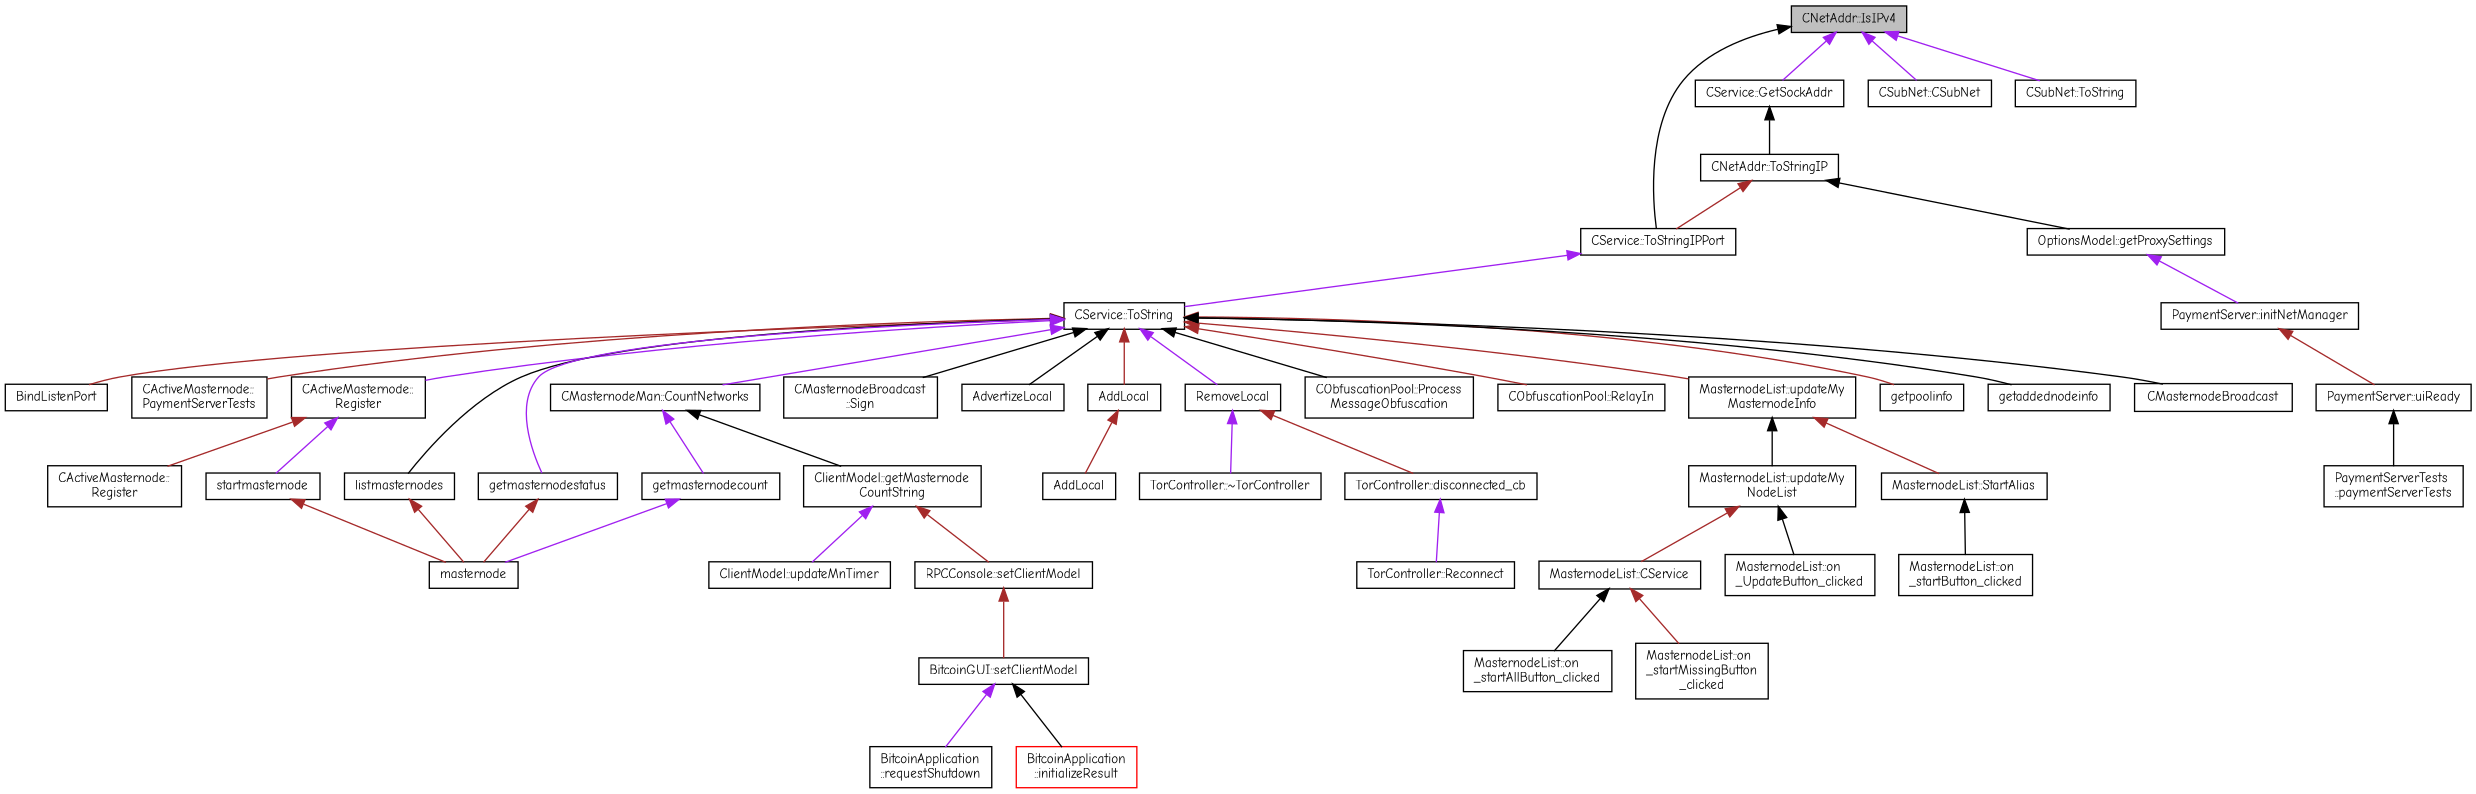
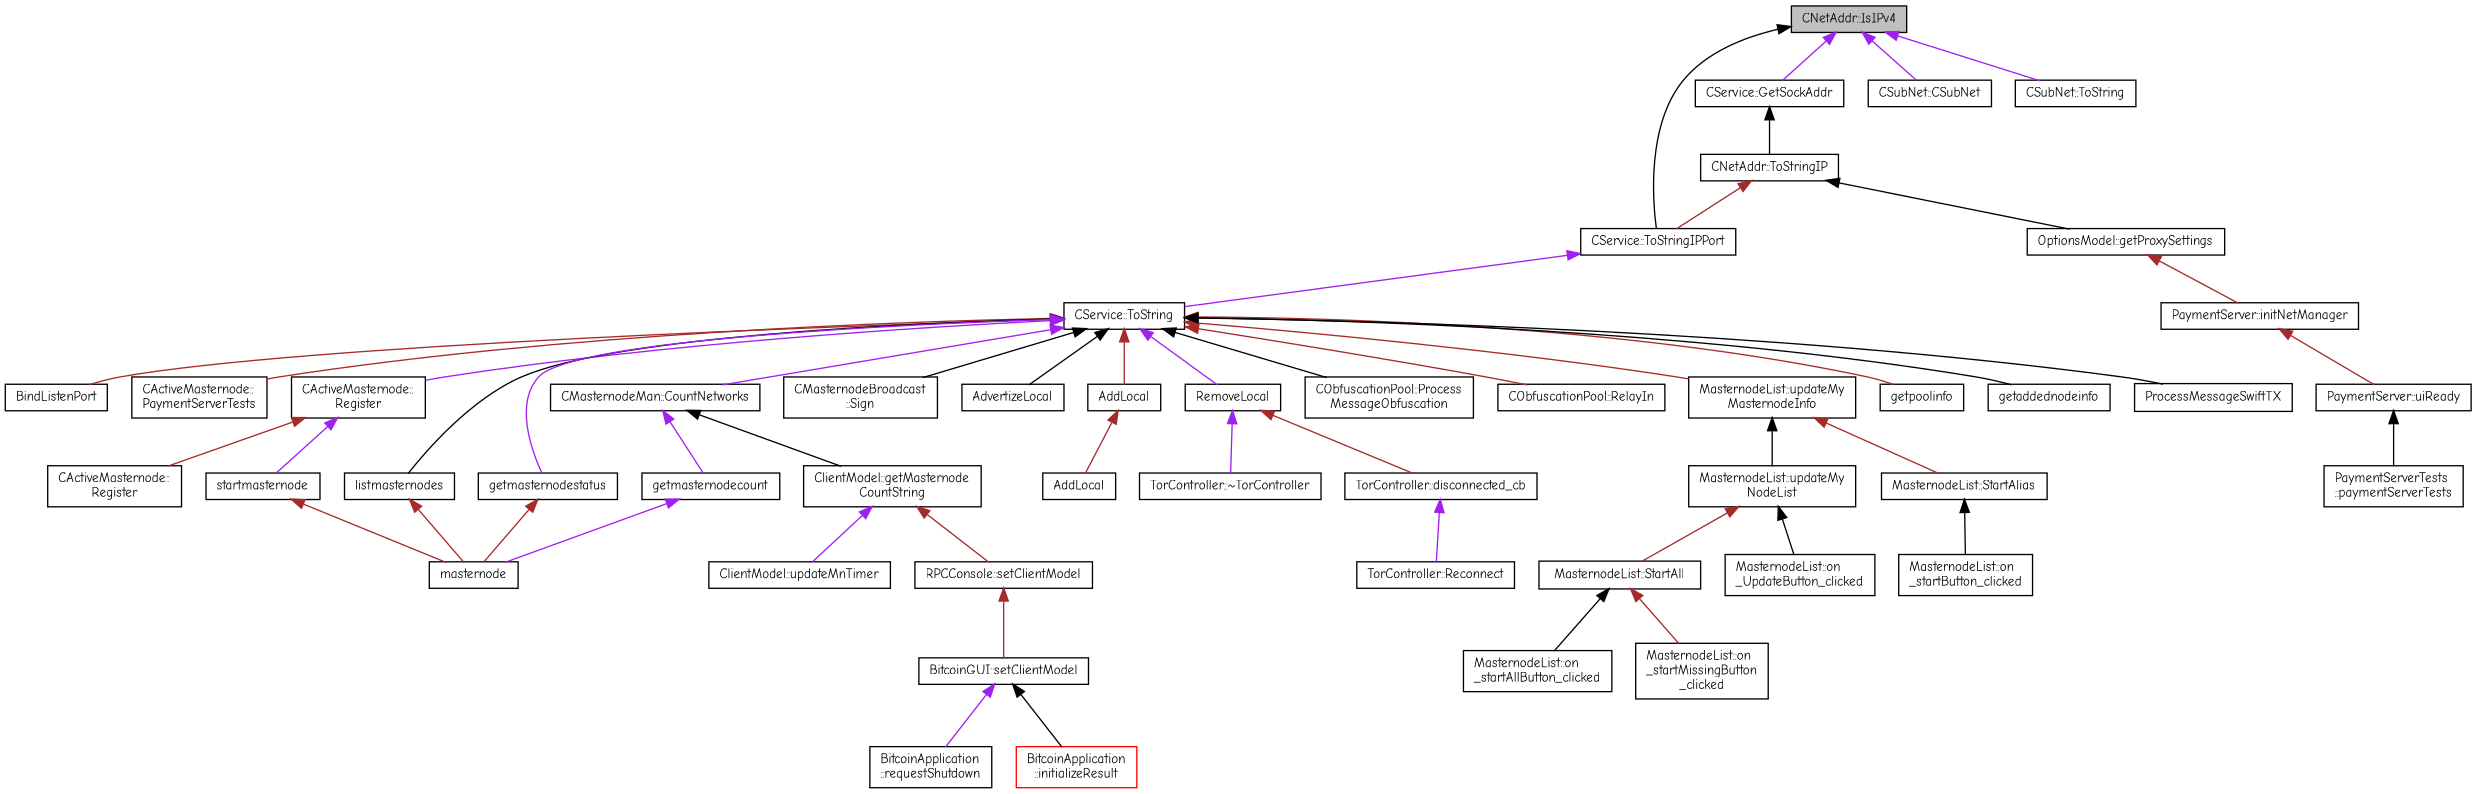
  digraph {
    fontname="Comic Neue"
    rankdir=TB
    node [color=black fillcolor=white fontname="Comic Neue" fontsize=10 shape=record style=filled]
    edge [color=brown dir=back fontname="Comic Neue" fontsize=10 labelfontname=Helvetica labelfontsize=10 style=solid]
    n1 [fillcolor=grey75 fontcolor=black height=0.2 label="CNetAddr::IsIPv4" width=0.4]
    n2 [height=0.2 label="CService::GetSockAddr" width=0.4]
    n3 [height=0.2 label="CService::ToStringIPPort" width=0.4]
    n4 [height=0.2 label="CSubNet::CSubNet" width=0.4]
    n5 [height=0.2 label="CSubNet::ToString" width=0.4]
    n6 [height=0.2 label="CNetAddr::ToStringIP" width=0.4]
    n7 [height=0.2 label="CService::ToString" width=0.4]
    n8 [height=0.2 label=BindListenPort width=0.4]
    n9 [height=0.2 label="OptionsModel::getProxySettings" width=0.4]
    n10 [height=0.2 label="PaymentServer::initNetManager" width=0.4]
    n11 [height=0.2 label="CActiveMasternode::\lPaymentServerTests" width=0.4]
    n12 [height=0.2 label="CActiveMasternode::\lRegister" width=0.4]
    n13 [height=0.2 label="CMasternodeBroadcast\l::Sign" width=0.4]
    n14 [height=0.2 label="CMasternodeMan::CountNetworks" width=0.4]
    n15 [height=0.2 label=AdvertizeLocal width=0.4]
    n16 [height=0.2 label=AddLocal width=0.4]
    n17 [height=0.2 label=RemoveLocal width=0.4]
    n18 [height=0.2 label="CObfuscationPool::Process\lMessageObfuscation" width=0.4]
    n19 [height=0.2 label="CObfuscationPool::RelayIn" width=0.4]
    n20 [height=0.2 label="MasternodeList::updateMy\lMasternodeInfo" width=0.4]
    n21 [height=0.2 label=getpoolinfo width=0.4]
    n22 [height=0.2 label=listmasternodes width=0.4]
    n23 [height=0.2 label=getmasternodestatus width=0.4]
    n24 [height=0.2 label=getaddednodeinfo width=0.4]
-   n25 [height=0.2 label=CMasternodeBroadcast width=0.4]
+   n25 [height=0.2 label=ProcessMessageSwiftTX width=0.4]
    n26 [height=0.2 label="CActiveMasternode::\lRegister" width=0.4]
    n27 [height=0.2 label=startmasternode width=0.4]
    n28 [height=0.2 label="ClientModel::getMasternode\lCountString" width=0.4]
    n29 [height=0.2 label=getmasternodecount width=0.4]
    n30 [height=0.2 label=AddLocal width=0.4]
    n31 [height=0.2 label="TorController::~TorController" width=0.4]
    n32 [height=0.2 label="TorController::disconnected_cb" width=0.4]
    n33 [height=0.2 label="MasternodeList::updateMy\lNodeList" width=0.4]
    n34 [height=0.2 label="MasternodeList::StartAlias" width=0.4]
    n35 [height=0.2 label=masternode width=0.4]
    n36 [height=0.2 label="ClientModel::updateMnTimer" width=0.4]
    n37 [height=0.2 label="RPCConsole::setClientModel" width=0.4]
    n38 [height=0.2 label="BitcoinGUI::setClientModel" width=0.4]
    n39 [height=0.2 label="BitcoinApplication\l::requestShutdown" width=0.4]
    n40 [color=red height=0.2 label="BitcoinApplication\l::initializeResult" width=0.4]
    n41 [height=0.2 label="TorController::Reconnect" width=0.4]
-   n42 [height=0.2 label="MasternodeList::CService" width=0.4]
+   n42 [height=0.2 label="MasternodeList::StartAll" width=0.4]
    n43 [height=0.2 label="MasternodeList::on\l_UpdateButton_clicked" width=0.4]
    n44 [height=0.2 label="MasternodeList::on\l_startButton_clicked" width=0.4]
    n45 [height=0.2 label="MasternodeList::on\l_startAllButton_clicked" width=0.4]
    n46 [height=0.2 label="MasternodeList::on\l_startMissingButton\l_clicked" width=0.4]
    n47 [height=0.2 label="PaymentServer::uiReady" width=0.4]
    n48 [height=0.2 label="PaymentServerTests\l::paymentServerTests" width=0.4]
    n1 -> n2 [color=purple]
    n1 -> n3 [color=black]
    n1 -> n4 [color=purple]
    n1 -> n5 [color=purple]
    n2 -> n6 [color=black]
    n3 -> n7 [color=purple]
    n6 -> n3
    n6 -> n9 [color=black]
    n7 -> n8
    n7 -> n11
    n7 -> n12 [color=purple]
    n7 -> n13 [color=black]
    n7 -> n14 [color=purple]
    n7 -> n15 [color=black]
    n7 -> n16
    n7 -> n17 [color=purple]
    n7 -> n18 [color=black]
    n7 -> n19
    n7 -> n20
    n7 -> n21
    n7 -> n22 [color=black]
    n7 -> n23 [color=purple]
    n7 -> n24 [color=black]
    n7 -> n25 [color=black]
-   n9 -> n10 [color=purple]
+   n9 -> n10
    n10 -> n47
    n12 -> n26
    n12 -> n27 [color=purple]
    n14 -> n28 [color=black]
    n14 -> n29 [color=purple]
    n16 -> n30
    n17 -> n31 [color=purple]
    n17 -> n32
    n20 -> n33 [color=black]
    n20 -> n34
    n22 -> n35
    n23 -> n35
    n27 -> n35
    n28 -> n36 [color=purple]
    n28 -> n37
    n29 -> n35 [color=purple]
    n32 -> n41 [color=purple]
    n33 -> n42
    n33 -> n43 [color=black]
    n34 -> n44 [color=black]
    n37 -> n38
    n38 -> n39 [color=purple]
    n38 -> n40 [color=black]
    n42 -> n45 [color=black]
    n42 -> n46
    n47 -> n48 [color=black]
  }
